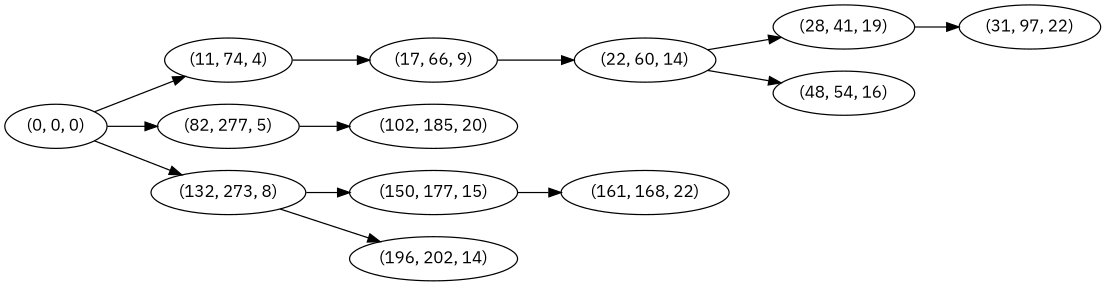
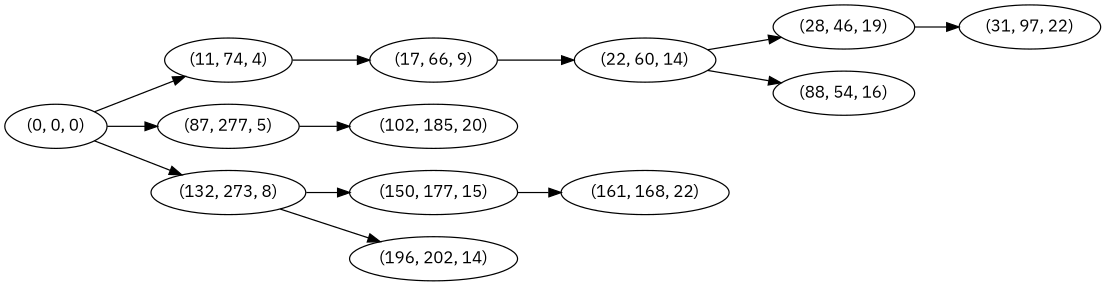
  digraph {
    fontname="IBM Plex Sans"
    rankdir=LR
    node [fontname="IBM Plex Sans"]
    edge [fontname="IBM Plex Sans"]
    "(0, 0, 0)"
    "(11, 74, 4)"
-   "(82, 277, 5)"
+   "(82, 277, 5)" [label="(87, 277, 5)"]
    "(132, 273, 8)"
    "(17, 66, 9)"
    n6 [label="(102, 185, 20)"]
    "(22, 60, 14)"
-   "(28, 41, 19)"
-   "(48, 54, 16)"
+   "(28, 41, 19)" [label="(28, 46, 19)"]
+   "(48, 54, 16)" [label="(88, 54, 16)"]
    n10 [label="(31, 97, 22)"]
    "(150, 177, 15)"
    "(196, 202, 14)"
    "(161, 168, 22)"
    "(0, 0, 0)" -> "(11, 74, 4)"
    "(0, 0, 0)" -> "(82, 277, 5)"
    "(0, 0, 0)" -> "(132, 273, 8)"
    "(11, 74, 4)" -> "(17, 66, 9)"
    "(82, 277, 5)" -> n6
    "(132, 273, 8)" -> "(150, 177, 15)"
    "(132, 273, 8)" -> "(196, 202, 14)"
    "(17, 66, 9)" -> "(22, 60, 14)"
    "(22, 60, 14)" -> "(28, 41, 19)"
    "(22, 60, 14)" -> "(48, 54, 16)"
    "(28, 41, 19)" -> n10
    "(150, 177, 15)" -> "(161, 168, 22)"
  }
